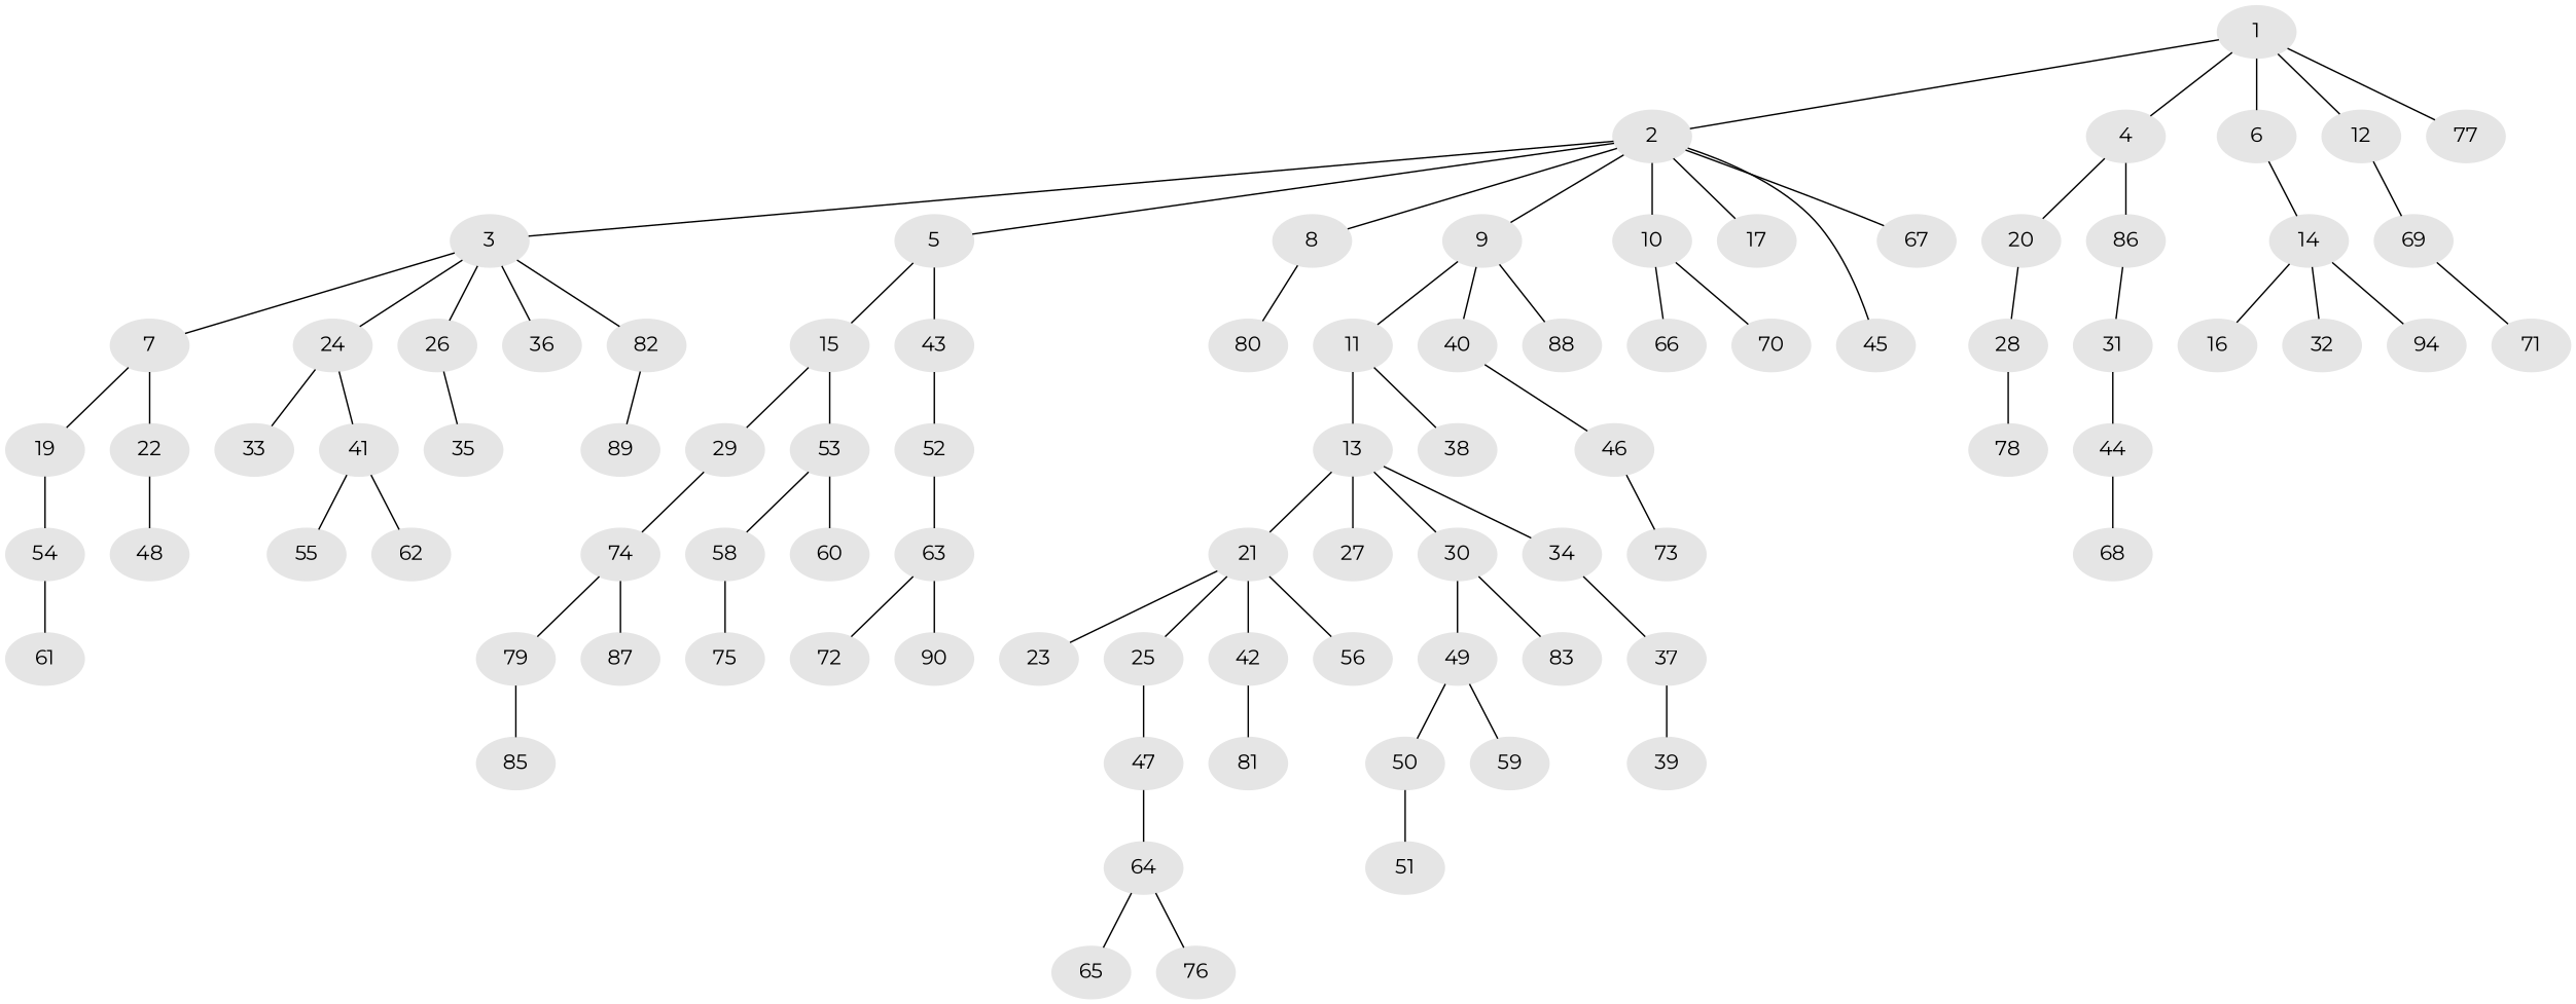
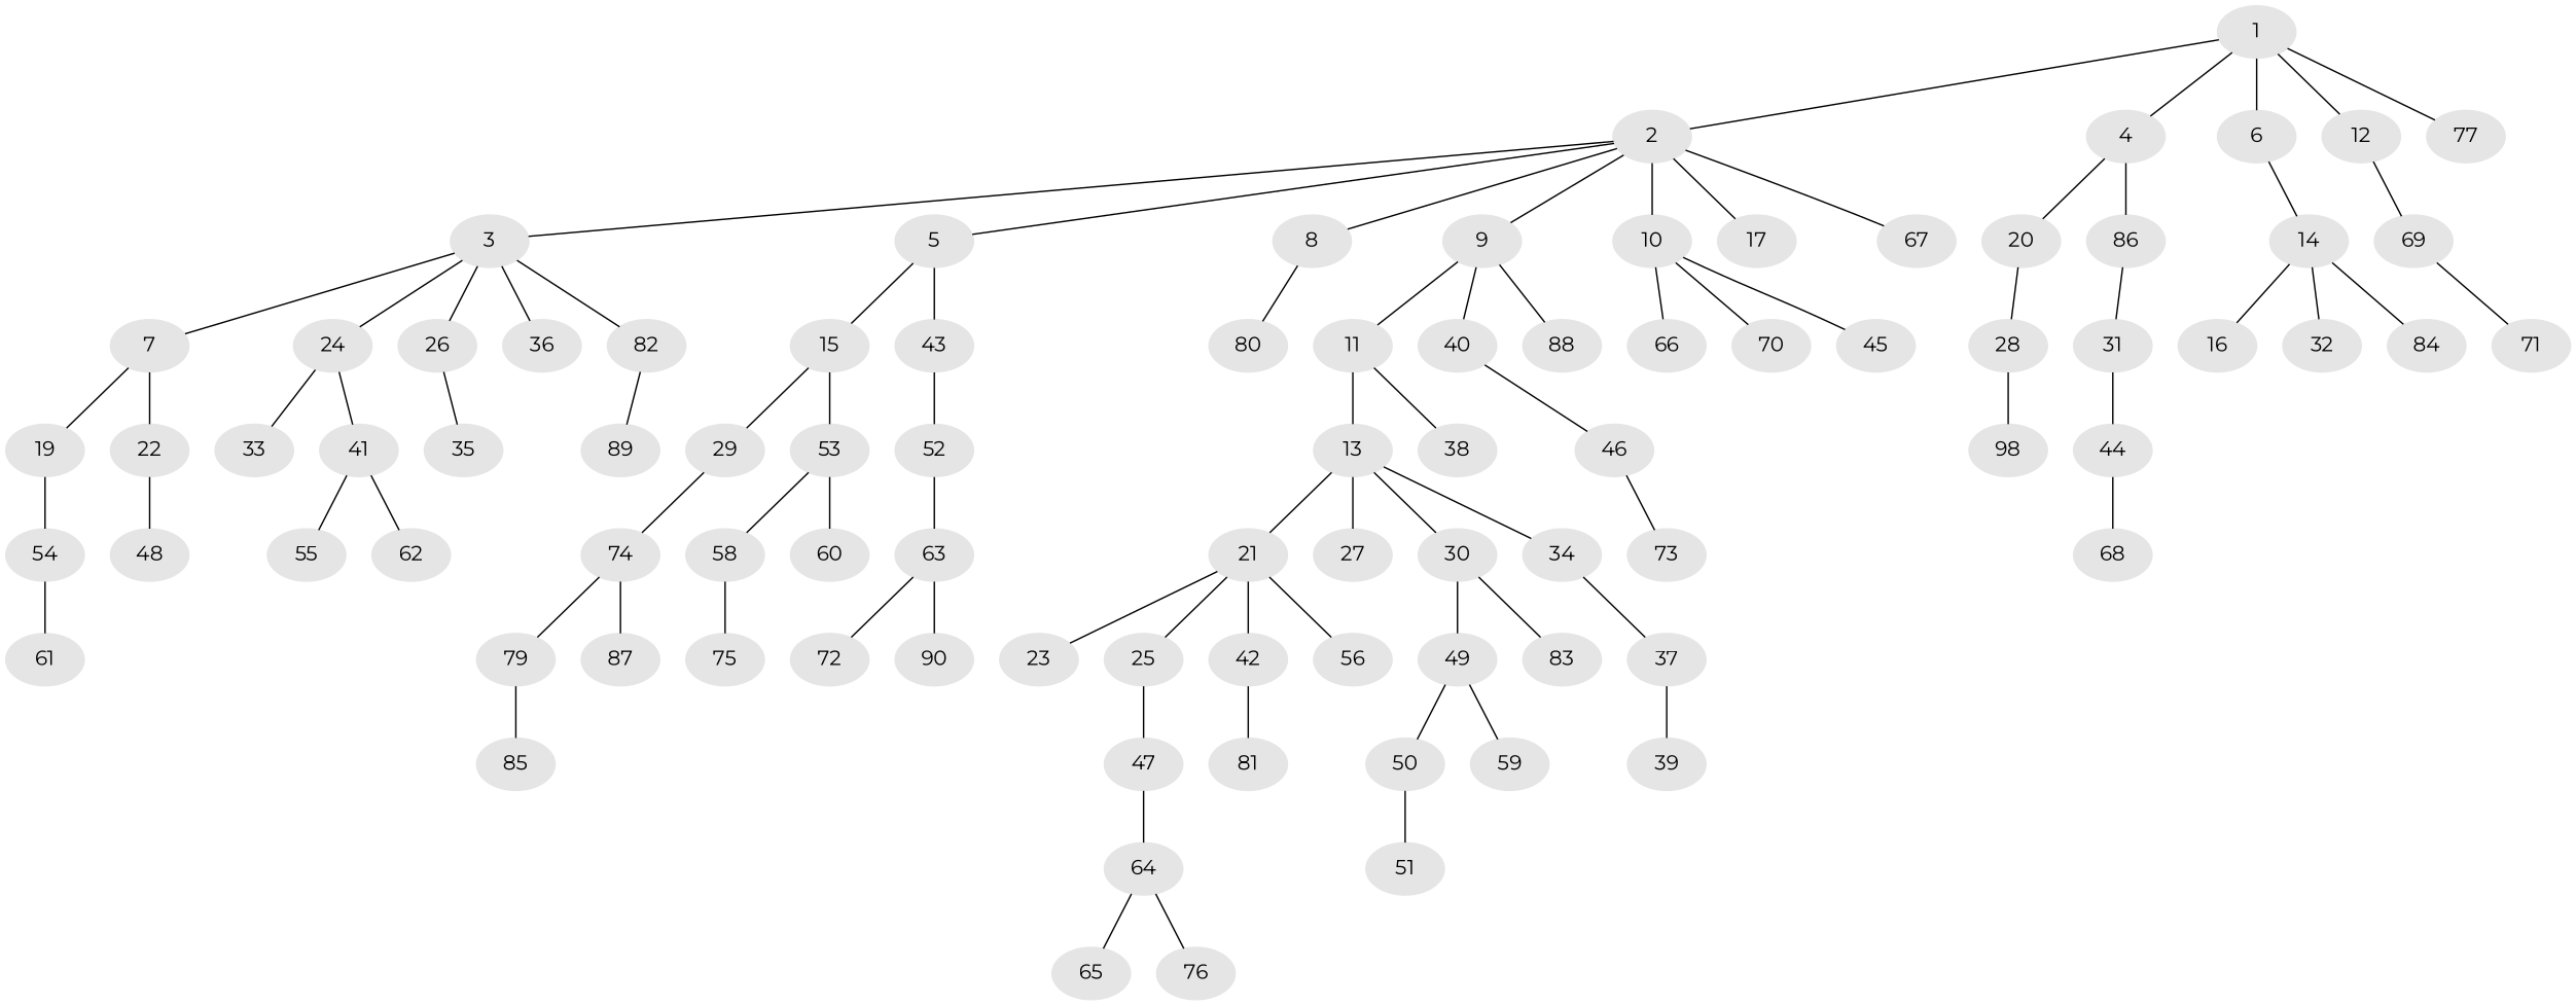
  graph {
    fontname=Montserrat
    node [color=gray90 fontname=Montserrat style=filled]
    edge [fontname=Montserrat]
    1
    2
    4
    6
    12
    77
    3
    5
    8
    9
    10
    17
    45
    67
    20
    86
    14
    69
    7
    24
    26
    36
    82
    15
    43
    80
    11
    40
    88
    66
    70
    19
    22
    33
    41
    35
    89
    28
    31
    29
    53
    52
    16
    32
-   84 [label=94]
+   84
    54
    48
    13
    38
    46
    21
    27
    30
    34
    71
    23
    25
    42
    56
    49
    83
    37
    74
    58
    60
    44
    61
-   78
+   78 [label=98]
    47
    81
    55
    62
    64
    79
    87
    50
    59
    68
    39
    73
    63
    65
    76
    51
    72
    90
    75
    85
    1 -- 2
    1 -- 4
    1 -- 6
    1 -- 12
    1 -- 77
    2 -- 3
    2 -- 5
    2 -- 8
    2 -- 9
    2 -- 10
    2 -- 17
-   2 -- 45
+   10 -- 45
    2 -- 67
    4 -- 20
    4 -- 86
    6 -- 14
    12 -- 69
    3 -- 7
    3 -- 24
    3 -- 26
    3 -- 36
    3 -- 82
    5 -- 15
    5 -- 43
    8 -- 80
    9 -- 11
    9 -- 40
    9 -- 88
    10 -- 66
    10 -- 70
    20 -- 28
    86 -- 31
    14 -- 16
    14 -- 32
    14 -- 84
    69 -- 71
    7 -- 19
    7 -- 22
    24 -- 33
    24 -- 41
    26 -- 35
    82 -- 89
    15 -- 29
    15 -- 53
    43 -- 52
    11 -- 13
    11 -- 38
    40 -- 46
    19 -- 54
    22 -- 48
    41 -- 55
    41 -- 62
    28 -- 78
    31 -- 44
    29 -- 74
    53 -- 58
    53 -- 60
    52 -- 63
    54 -- 61
    13 -- 21
    13 -- 27
    13 -- 30
    13 -- 34
    46 -- 73
    21 -- 23
    21 -- 25
    21 -- 42
    21 -- 56
    30 -- 49
    30 -- 83
    34 -- 37
    25 -- 47
    42 -- 81
    49 -- 50
    49 -- 59
    37 -- 39
    74 -- 79
    74 -- 87
    58 -- 75
    44 -- 68
    47 -- 64
    64 -- 65
    64 -- 76
    79 -- 85
    50 -- 51
    63 -- 72
    63 -- 90
  }
